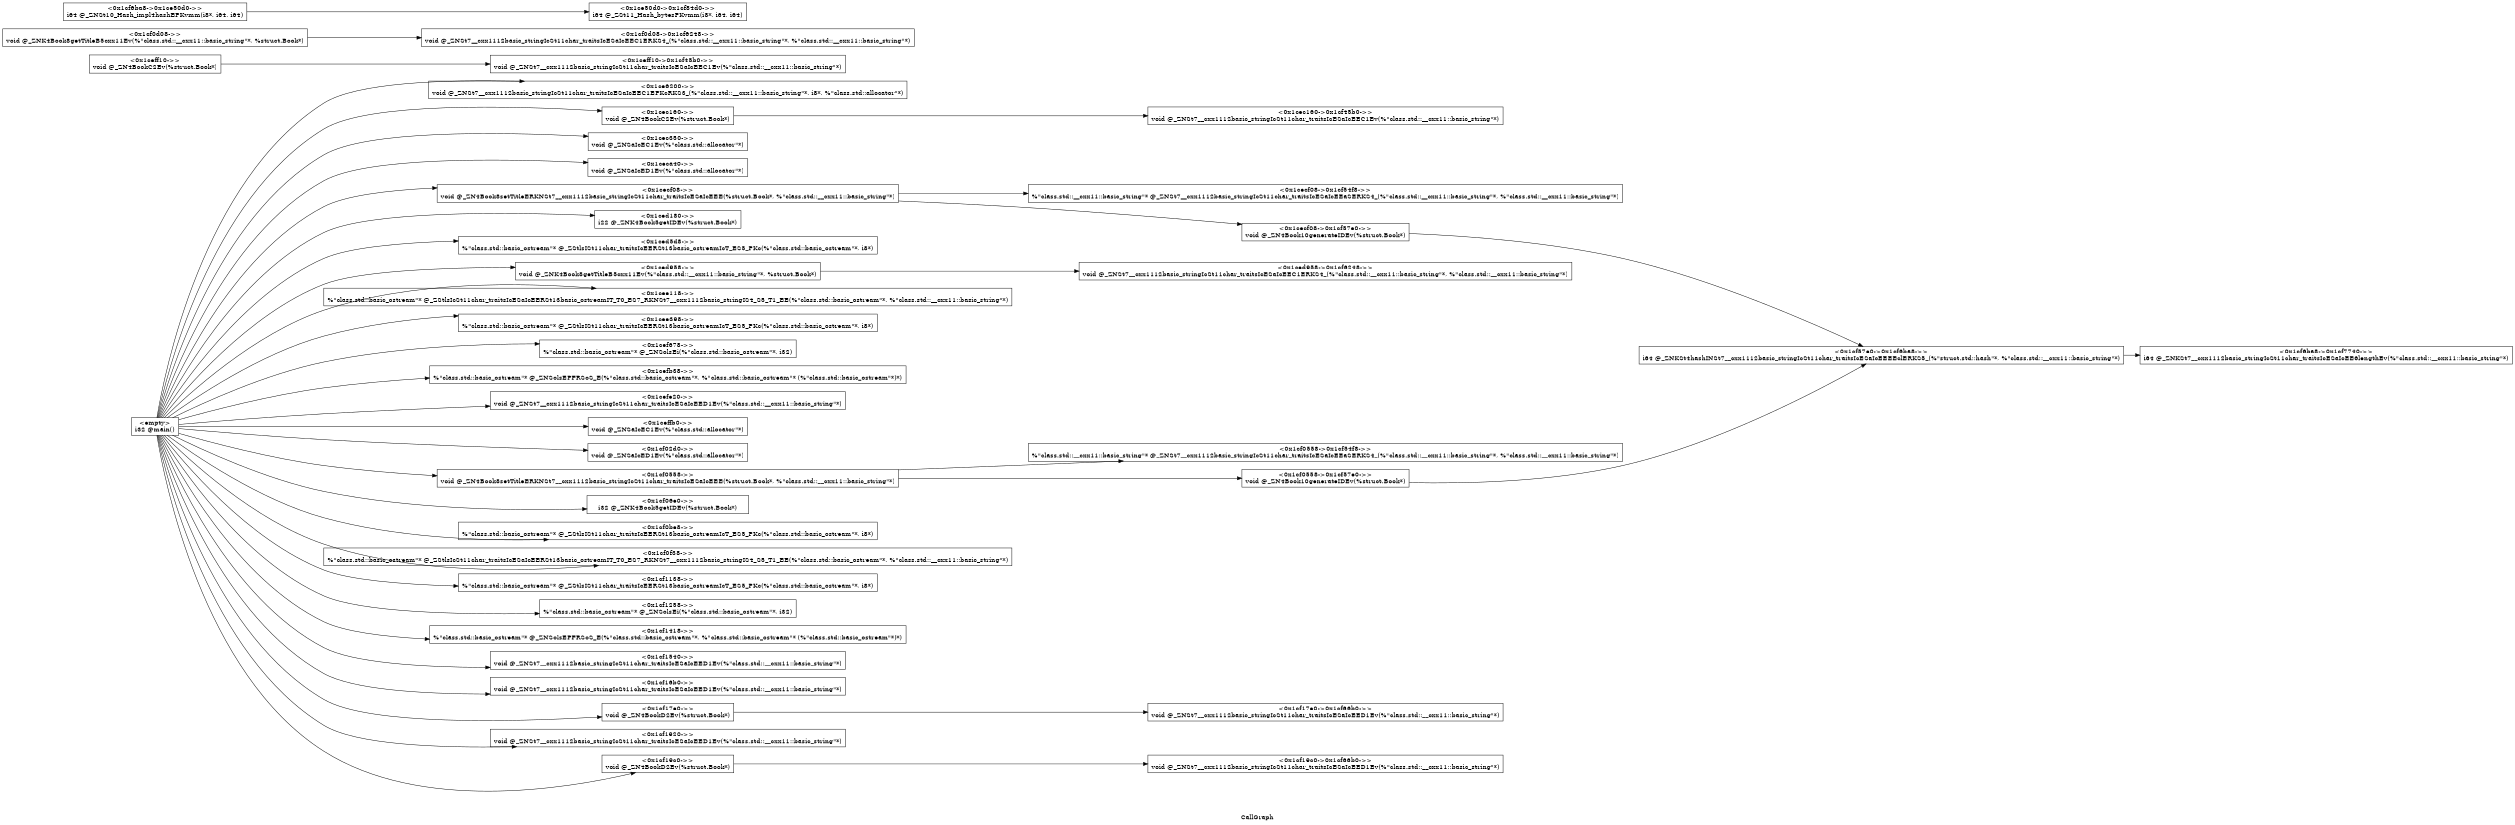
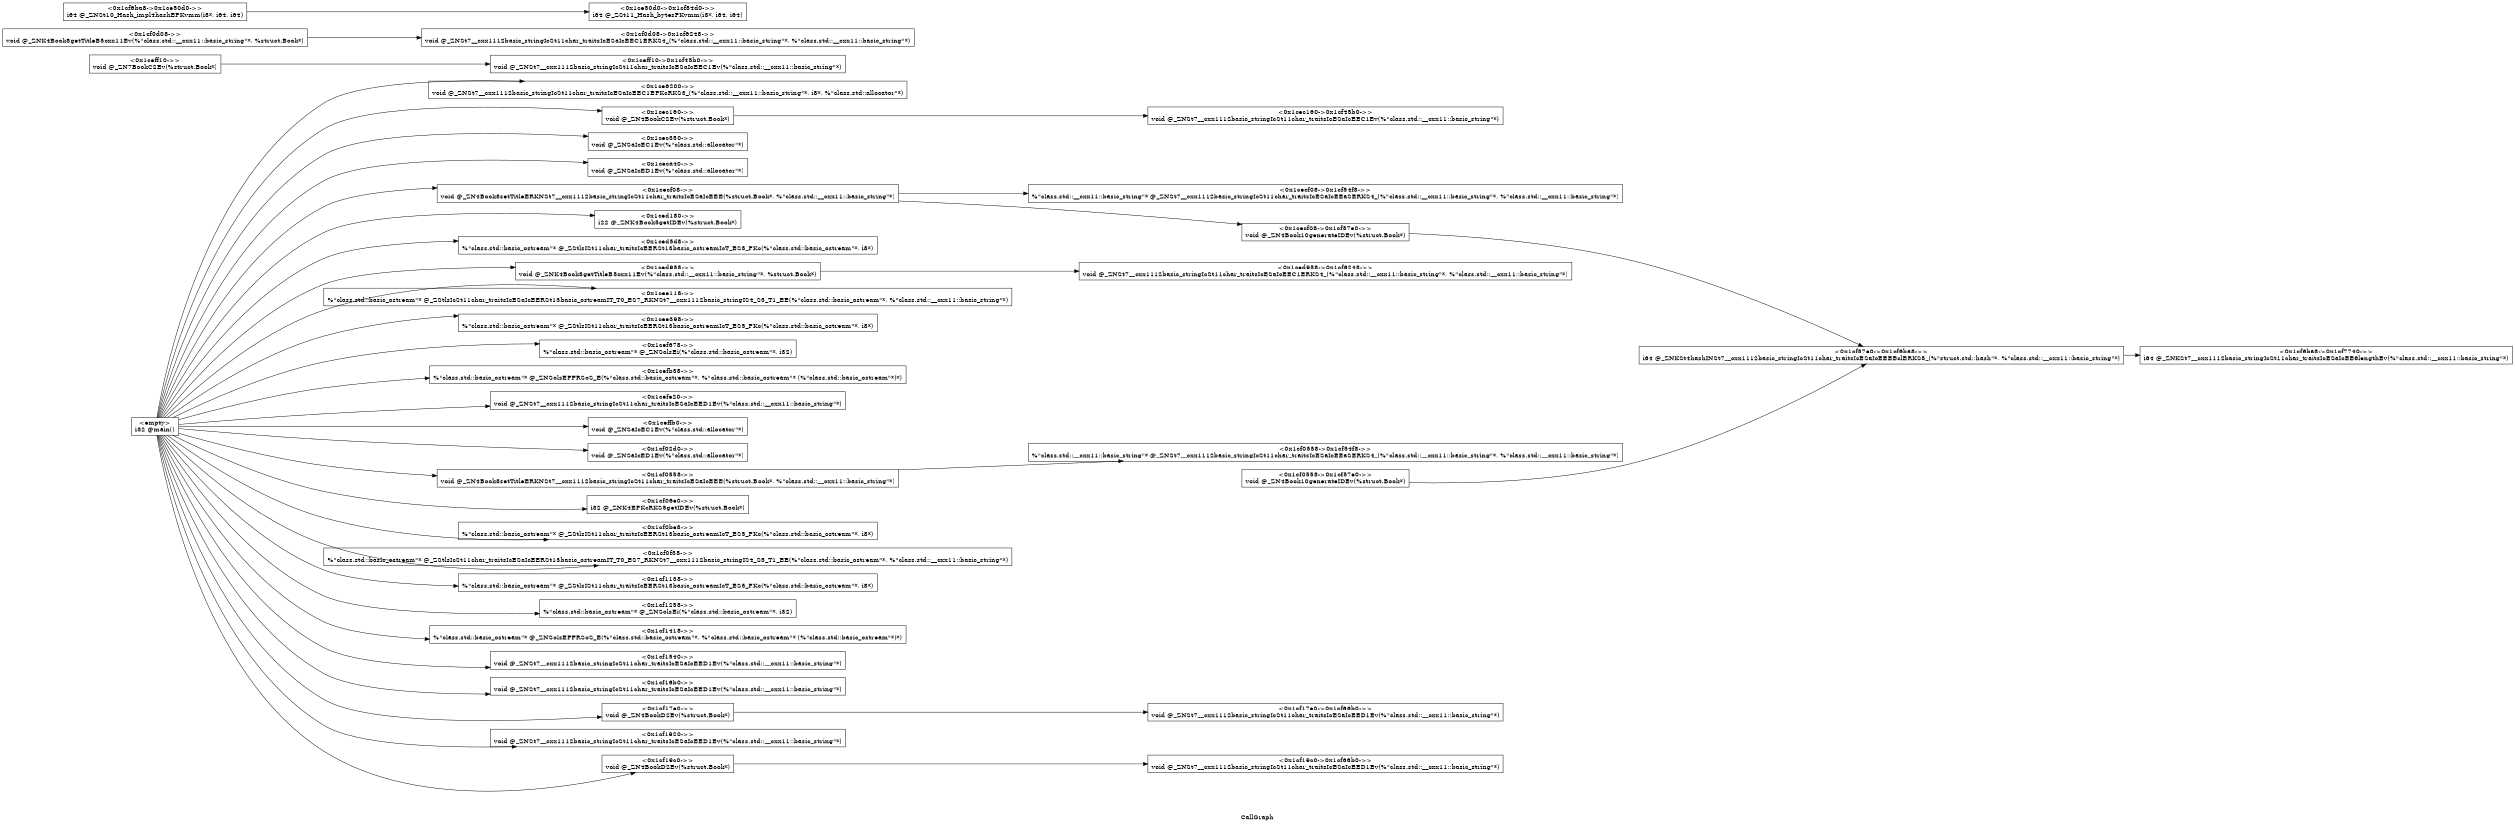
  digraph {
    fontname="DejaVu Serif"
    label=CallGraph
    rankdir=LR
    node [fontname="DejaVu Serif" shape=record]
    edge [fontname="DejaVu Serif"]
    n1 [label="{\<empty\>\ni32 @main()}"]
    n2 [label="{\<0x1ce6200-\>\>\nvoid @_ZNSt7__cxx1112basic_stringIcSt11char_traitsIcESaIcEEC1EPKcRKS3_(%\"class.std::__cxx11::basic_string\"*, i8*, %\"class.std::allocator\"*)}"]
    n3 [label="{\<0x1cec160-\>\>\nvoid @_ZN4BookC2Ev(%struct.Book*)}"]
    n4 [label="{\<0x1cec350-\>\>\nvoid @_ZNSaIcEC1Ev(%\"class.std::allocator\"*)}"]
    n5 [label="{\<0x1ceca40-\>\>\nvoid @_ZNSaIcED1Ev(%\"class.std::allocator\"*)}"]
    n6 [label="{\<0x1cecf08-\>\>\nvoid @_ZN4Book8setTitleERKNSt7__cxx1112basic_stringIcSt11char_traitsIcESaIcEEE(%struct.Book*, %\"class.std::__cxx11::basic_string\"*)}"]
    n7 [label="{\<0x1ced180-\>\>\ni22 @_ZNK4Book5getIDEv(%struct.Book*)}"]
    n8 [label="{\<0x1ced5d8-\>\>\n%\"class.std::basic_ostream\"* @_ZStlsISt11char_traitsIcEERSt13basic_ostreamIcT_ES5_PKc(%\"class.std::basic_ostream\"*, i8*)}"]
    n9 [label="{\<0x1ced958-\>\>\nvoid @_ZNK4Book8getTitleB5cxx11Ev(%\"class.std::__cxx11::basic_string\"*, %struct.Book*)}"]
    n10 [label="{\<0x1cee118-\>\>\n%\"class.std::basic_ostream\"* @_ZStlsIcSt11char_traitsIcESaIcEERSt13basic_ostreamIT_T0_ES7_RKNSt7__cxx1112basic_stringIS4_S5_T1_EE(%\"class.std::basic_ostream\"*, %\"class.std::__cxx11::basic_string\"*)}"]
    n11 [label="{\<0x1cee398-\>\>\n%\"class.std::basic_ostream\"* @_ZStlsISt11char_traitsIcEERSt13basic_ostreamIcT_ES5_PKc(%\"class.std::basic_ostream\"*, i8*)}"]
    n12 [label="{\<0x1cef678-\>\>\n%\"class.std::basic_ostream\"* @_ZNSolsEi(%\"class.std::basic_ostream\"*, i32)}"]
    n13 [label="{\<0x1cefb38-\>\>\n%\"class.std::basic_ostream\"* @_ZNSolsEPFRSoS_E(%\"class.std::basic_ostream\"*, %\"class.std::basic_ostream\"* (%\"class.std::basic_ostream\"*)*)}"]
    n14 [label="{\<0x1cefe20-\>\>\nvoid @_ZNSt7__cxx1112basic_stringIcSt11char_traitsIcESaIcEED1Ev(%\"class.std::__cxx11::basic_string\"*)}"]
    n15 [label="{\<0x1ceffb0-\>\>\nvoid @_ZNSaIcEC1Ev(%\"class.std::allocator\"*)}"]
    n16 [label="{\<0x1cf02d0-\>\>\nvoid @_ZNSaIcED1Ev(%\"class.std::allocator\"*)}"]
    n17 [label="{\<0x1cf0558-\>\>\nvoid @_ZN4Book8setTitleERKNSt7__cxx1112basic_stringIcSt11char_traitsIcESaIcEEE(%struct.Book*, %\"class.std::__cxx11::basic_string\"*)}"]
-   n18 [label="{\<0x1cf06e0-\>\>\ni32 @_ZNK4Book5getIDEv(%struct.Book*)}"]
+   n18 [label="{\<0x1cf06e0-\>\>\ni32 @_ZNK4EPKcRKS5getIDEv(%struct.Book*)}"]
    n19 [label="{\<0x1cf0be8-\>\>\n%\"class.std::basic_ostream\"* @_ZStlsISt11char_traitsIcEERSt13basic_ostreamIcT_ES5_PKc(%\"class.std::basic_ostream\"*, i8*)}"]
    n20 [label="{\<0x1cf0f38-\>\>\n%\"class.std::basic_ostream\"* @_ZStlsIcSt11char_traitsIcESaIcEERSt13basic_ostreamIT_T0_ES7_RKNSt7__cxx1112basic_stringIS4_S5_T1_EE(%\"class.std::basic_ostream\"*, %\"class.std::__cxx11::basic_string\"*)}"]
    n21 [label="{\<0x1cf1138-\>\>\n%\"class.std::basic_ostream\"* @_ZStlsISt11char_traitsIcEERSt13basic_ostreamIcT_ES5_PKc(%\"class.std::basic_ostream\"*, i8*)}"]
    n22 [label="{\<0x1cf1258-\>\>\n%\"class.std::basic_ostream\"* @_ZNSolsEi(%\"class.std::basic_ostream\"*, i32)}"]
    n23 [label="{\<0x1cf1418-\>\>\n%\"class.std::basic_ostream\"* @_ZNSolsEPFRSoS_E(%\"class.std::basic_ostream\"*, %\"class.std::basic_ostream\"* (%\"class.std::basic_ostream\"*)*)}"]
    n24 [label="{\<0x1cf1540-\>\>\nvoid @_ZNSt7__cxx1112basic_stringIcSt11char_traitsIcESaIcEED1Ev(%\"class.std::__cxx11::basic_string\"*)}"]
    n25 [label="{\<0x1cf16b0-\>\>\nvoid @_ZNSt7__cxx1112basic_stringIcSt11char_traitsIcESaIcEED1Ev(%\"class.std::__cxx11::basic_string\"*)}"]
    n26 [label="{\<0x1cf17e0-\>\>\nvoid @_ZN4BookD2Ev(%struct.Book*)}"]
    n27 [label="{\<0x1cf1920-\>\>\nvoid @_ZNSt7__cxx1112basic_stringIcSt11char_traitsIcESaIcEED1Ev(%\"class.std::__cxx11::basic_string\"*)}"]
    n28 [label="{\<0x1cf19c0-\>\>\nvoid @_ZN4BookD2Ev(%struct.Book*)}"]
    n29 [label="{\<0x1cec160-\>0x1cf45b0-\>\>\nvoid @_ZNSt7__cxx1112basic_stringIcSt11char_traitsIcESaIcEEC1Ev(%\"class.std::__cxx11::basic_string\"*)}"]
    n30 [label="{\<0x1cecf08-\>0x1cf54f8-\>\>\n%\"class.std::__cxx11::basic_string\"* @_ZNSt7__cxx1112basic_stringIcSt11char_traitsIcESaIcEEaSERKS4_(%\"class.std::__cxx11::basic_string\"*, %\"class.std::__cxx11::basic_string\"*)}"]
    n31 [label="{\<0x1cecf08-\>0x1cf57e0-\>\>\nvoid @_ZN4Book10generateIDEv(%struct.Book*)}"]
    n32 [label="{\<0x1ced958-\>0x1cf6248-\>\>\nvoid @_ZNSt7__cxx1112basic_stringIcSt11char_traitsIcESaIcEEC1ERKS4_(%\"class.std::__cxx11::basic_string\"*, %\"class.std::__cxx11::basic_string\"*)}"]
-   n33 [label="{\<0x1ceff10-\>\>\nvoid @_ZN4BookC2Ev(%struct.Book*)}"]
+   n33 [label="{\<0x1ceff10-\>\>\nvoid @_ZN7BookC2Ev(%struct.Book*)}"]
    n34 [label="{\<0x1ceff10-\>0x1cf45b0-\>\>\nvoid @_ZNSt7__cxx1112basic_stringIcSt11char_traitsIcESaIcEEC1Ev(%\"class.std::__cxx11::basic_string\"*)}"]
    n35 [label="{\<0x1cf0558-\>0x1cf54f8-\>\>\n%\"class.std::__cxx11::basic_string\"* @_ZNSt7__cxx1112basic_stringIcSt11char_traitsIcESaIcEEaSERKS4_(%\"class.std::__cxx11::basic_string\"*, %\"class.std::__cxx11::basic_string\"*)}"]
    n36 [label="{\<0x1cf0558-\>0x1cf57e0-\>\>\nvoid @_ZN4Book10generateIDEv(%struct.Book*)}"]
    n37 [label="{\<0x1cf0d08-\>\>\nvoid @_ZNK4Book8getTitleB5cxx11Ev(%\"class.std::__cxx11::basic_string\"*, %struct.Book*)}"]
    n38 [label="{\<0x1cf0d08-\>0x1cf6248-\>\>\nvoid @_ZNSt7__cxx1112basic_stringIcSt11char_traitsIcESaIcEEC1ERKS4_(%\"class.std::__cxx11::basic_string\"*, %\"class.std::__cxx11::basic_string\"*)}"]
    n39 [label="{\<0x1cf17e0-\>0x1cf66b0-\>\>\nvoid @_ZNSt7__cxx1112basic_stringIcSt11char_traitsIcESaIcEED1Ev(%\"class.std::__cxx11::basic_string\"*)}"]
    n40 [label="{\<0x1cf19c0-\>0x1cf66b0-\>\>\nvoid @_ZNSt7__cxx1112basic_stringIcSt11char_traitsIcESaIcEED1Ev(%\"class.std::__cxx11::basic_string\"*)}"]
    n41 [label="{\<0x1cf57e0-\>0x1cf6ba8-\>\>\ni64 @_ZNKSt4hashINSt7__cxx1112basic_stringIcSt11char_traitsIcESaIcEEEEclERKS5_(%\"struct.std::hash\"*, %\"class.std::__cxx11::basic_string\"*)}"]
    n42 [label="{\<0x1cf6ba8-\>0x1cf7740-\>\>\ni64 @_ZNKSt7__cxx1112basic_stringIcSt11char_traitsIcESaIcEE6lengthEv(%\"class.std::__cxx11::basic_string\"*)}"]
    n43 [label="{\<0x1cf6ba8-\>0x1ce50d0-\>\>\ni64 @_ZNSt10_Hash_impl4hashEPKvmm(i8*, i64, i64)}"]
    n44 [label="{\<0x1ce50d0-\>0x1cf84d0-\>\>\ni64 @_ZSt11_Hash_bytesPKvmm(i8*, i64, i64)}"]
    n1 -> n2
    n1 -> n3
    n1 -> n4
    n1 -> n5
    n1 -> n6
    n1 -> n7
    n1 -> n8
    n1 -> n9
    n1 -> n10
    n1 -> n11
    n1 -> n12
    n1 -> n13
    n1 -> n14
    n1 -> n15
    n1 -> n16
    n1 -> n17
    n1 -> n18
    n1 -> n19
    n1 -> n20
    n1 -> n21
    n1 -> n22
    n1 -> n23
    n1 -> n24
    n1 -> n25
    n1 -> n26
    n1 -> n27
    n1 -> n28
    n3 -> n29
    n6 -> n30
    n6 -> n31
    n9 -> n32
    n17 -> n35
-   n17 -> n36
    n26 -> n39
    n28 -> n40
    n31 -> n41
    n33 -> n34
    n36 -> n41
    n37 -> n38
    n41 -> n42
    n43 -> n44
  }
